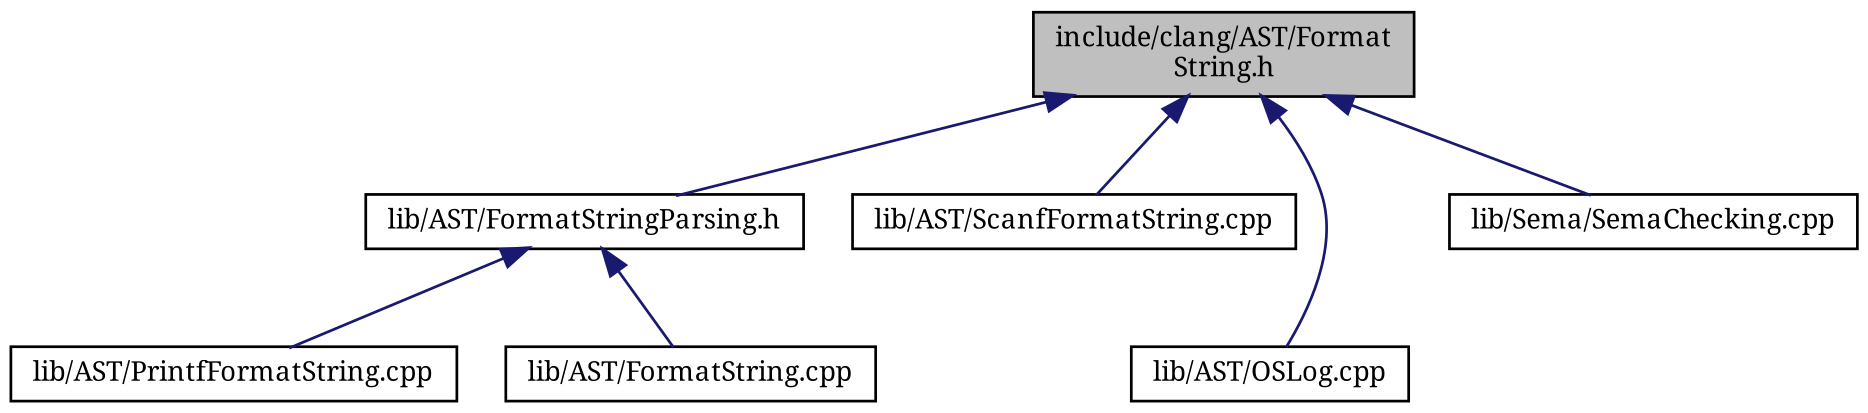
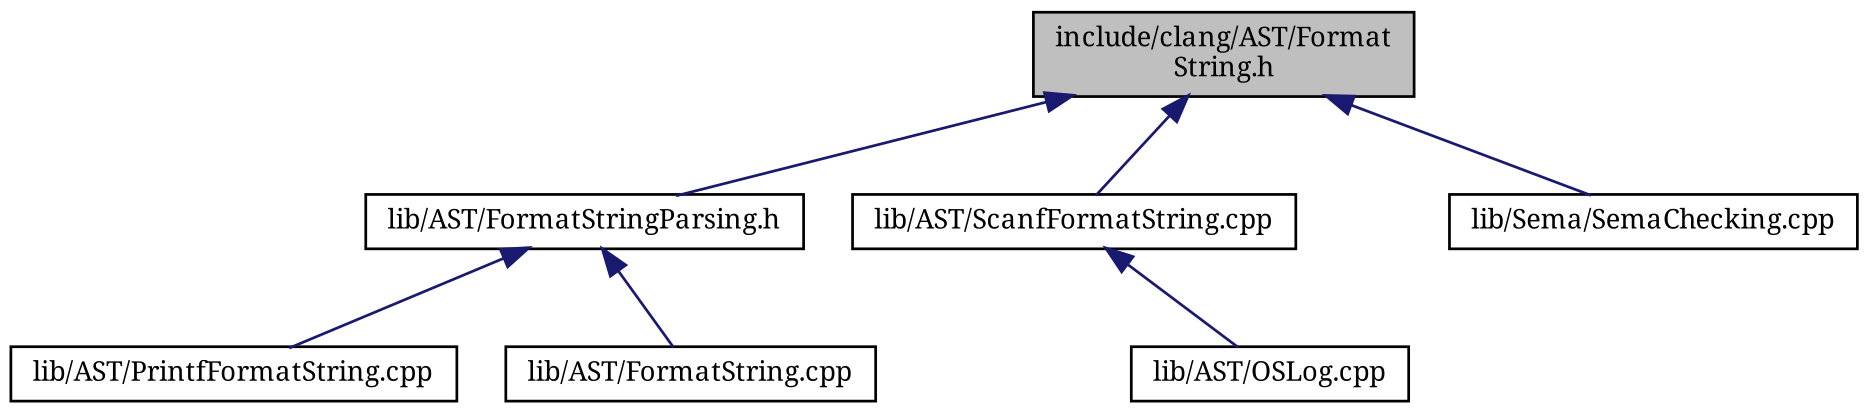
  digraph {
    fontname="Noto Serif"
    node [color=black fontname="Noto Serif" fontsize=10 shape=record]
    edge [color=midnightblue dir=back fontname="Noto Serif" fontsize=10 labelfontname=Helvetica labelfontsize=10 style=solid]
    n1 [fillcolor=grey75 fontcolor=black height=0.2 label="include/clang/AST/Format\lString.h" style=filled width=0.4]
    n2 [height=0.2 label="lib/AST/FormatStringParsing.h" width=0.4]
    n3 [height=0.2 label="lib/AST/ScanfFormatString.cpp" width=0.4]
    n4 [height=0.2 label="lib/AST/OSLog.cpp" width=0.4]
    n5 [height=0.2 label="lib/Sema/SemaChecking.cpp" width=0.4]
    n6 [height=0.2 label="lib/AST/PrintfFormatString.cpp" width=0.4]
    n7 [height=0.2 label="lib/AST/FormatString.cpp" width=0.4]
    n1 -> n2
    n1 -> n3
-   n1 -> n4
+   n3 -> n4
    n1 -> n5
    n2 -> n6
    n2 -> n7
  }
